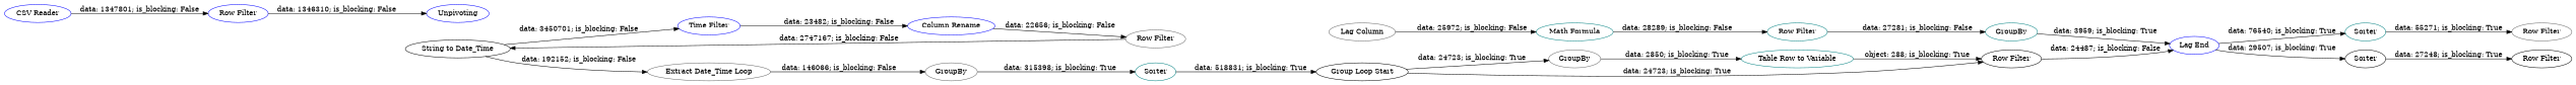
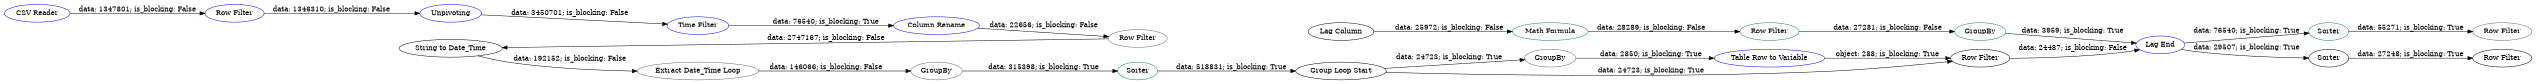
  digraph {
    rankdir=LR
    node [color=teal]
    n1 [label=Sorter]
    n2 [color=black label="Group Loop Start"]
    n3 [color=gray40 label=GroupBy]
    n4 [color=black label="Row Filter"]
    n5 [color=blue label="Row Filter"]
    n6 [color=blue label=Unpivoting]
    n7 [color=blue label="Time Filter"]
    n8 [color=gray40 label="Extract Date_Time Loop"]
    n9 [color=gray40 label=GroupBy]
-   n10 [label="Table Row to Variable"]
-   n11 [color=gray40 label="Lag Column"]
+   n10 [color=blue label="Table Row to Variable"]
+   n11 [color=black label="Lag Column"]
    n12 [label="Math Formula"]
    n13 [color=blue label="Lag End"]
    n14 [label="Row Filter"]
    n15 [label=GroupBy]
    n16 [label=Sorter]
    n17 [color=gray40 label="Row Filter"]
    n18 [color=black label="String to Date_Time"]
    n19 [color=blue label="Column Rename"]
    n20 [color=gray40 label="Row Filter"]
    n21 [color=black label=Sorter]
    n22 [color=black label="Row Filter"]
    n23 [color=blue label="CSV Reader"]
    n1 -> n2 [label="data: 518831; is_blocking: True"]
    n2 -> n3 [label="data: 24723; is_blocking: True"]
    n2 -> n4 [label="data: 24723; is_blocking: True"]
    n3 -> n10 [label="data: 2850; is_blocking: True"]
    n4 -> n13 [label="data: 24487; is_blocking: False"]
    n5 -> n6 [label="data: 1346310; is_blocking: False"]
-   n18 -> n7 [label="data: 3450701; is_blocking: False"]
-   n7 -> n19 [label="data: 23482; is_blocking: False"]
+   n6 -> n7 [label="data: 3450701; is_blocking: False"]
+   n7 -> n19 [label="data: 76540; is_blocking: True"]
    n8 -> n9 [label="data: 146066; is_blocking: False"]
    n9 -> n1 [label="data: 315398; is_blocking: True"]
    n10 -> n4 [label="object: 288; is_blocking: True"]
    n11 -> n12 [label="data: 25972; is_blocking: False"]
    n12 -> n14 [label="data: 28289; is_blocking: False"]
    n13 -> n16 [label="data: 76540; is_blocking: True"]
    n13 -> n21 [label="data: 29507; is_blocking: True"]
    n14 -> n15 [label="data: 27281; is_blocking: False"]
    n15 -> n13 [label="data: 3959; is_blocking: True"]
    n16 -> n17 [label="data: 55271; is_blocking: True"]
    n18 -> n8 [label="data: 192152; is_blocking: False"]
    n19 -> n20 [label="data: 22656; is_blocking: False"]
    n20 -> n18 [label="data: 2747167; is_blocking: False"]
    n21 -> n22 [label="data: 27248; is_blocking: True"]
    n23 -> n5 [label="data: 1347801; is_blocking: False"]
  }
